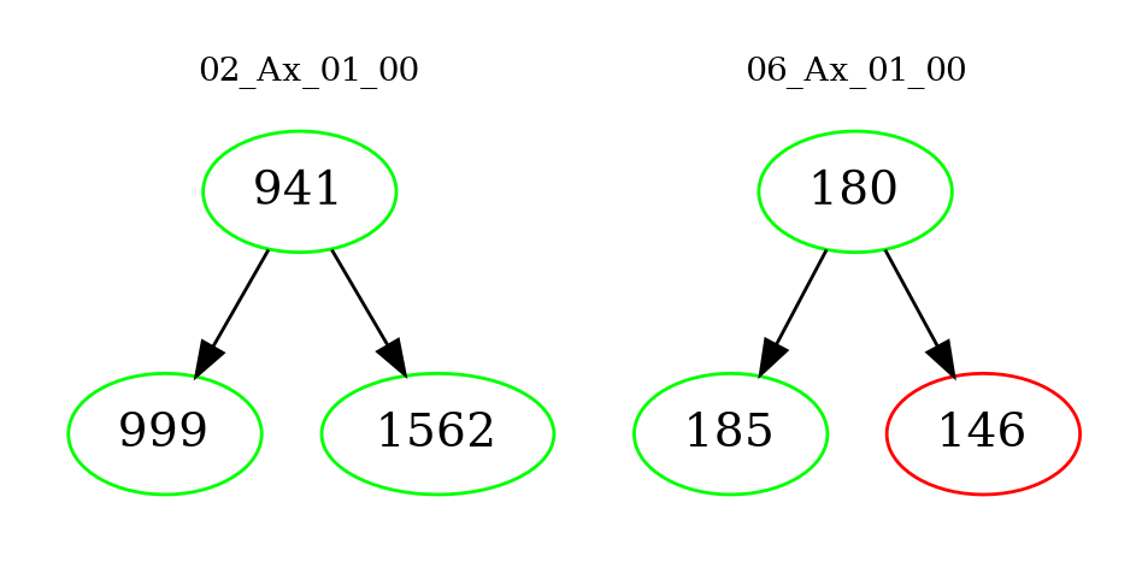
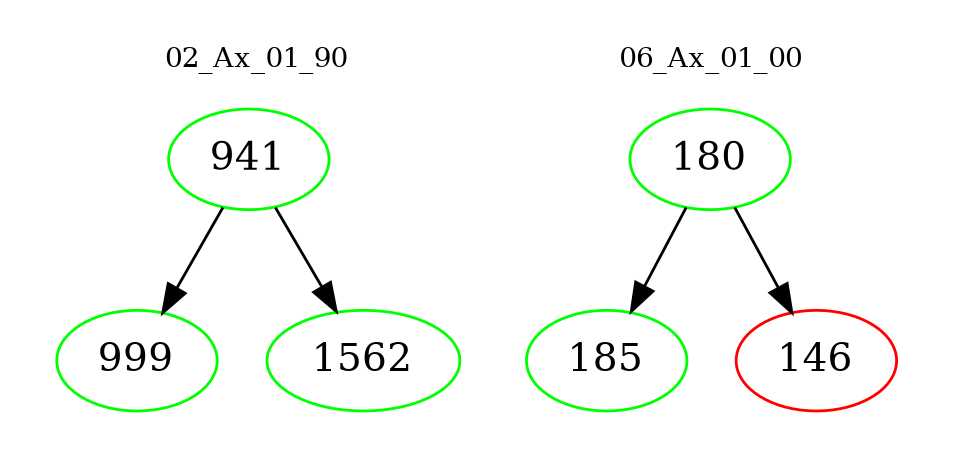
  digraph {
    node [color=green]
    edge [color=black]
    n1 [label=941]
    n2 [label=999]
    n3 [label=1562]
    n4 [label=180]
    n5 [label=185]
    n6 [color=red label=146]
    subgraph cluster_1 {
      color=white
      fontsize=10
-     label="02_Ax_01_00"
+     label="02_Ax_01_90"
      n1
      n2
      n3
    }
    subgraph cluster_2 {
      color=white
      fontsize=10
      label="06_Ax_01_00"
      n4
      n5
      n6
    }
    n1 -> n2
    n1 -> n3
    n4 -> n5
    n4 -> n6
  }
